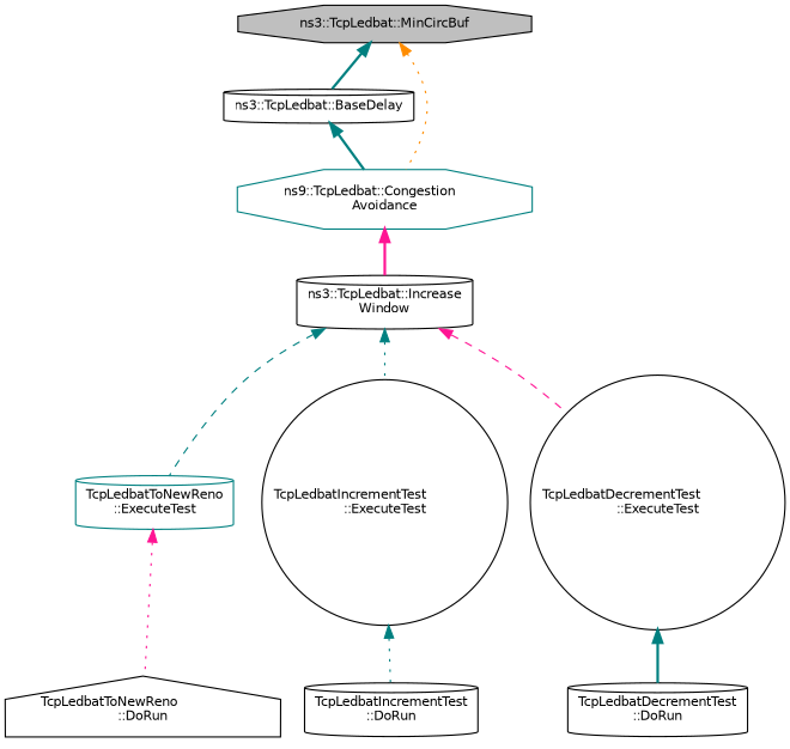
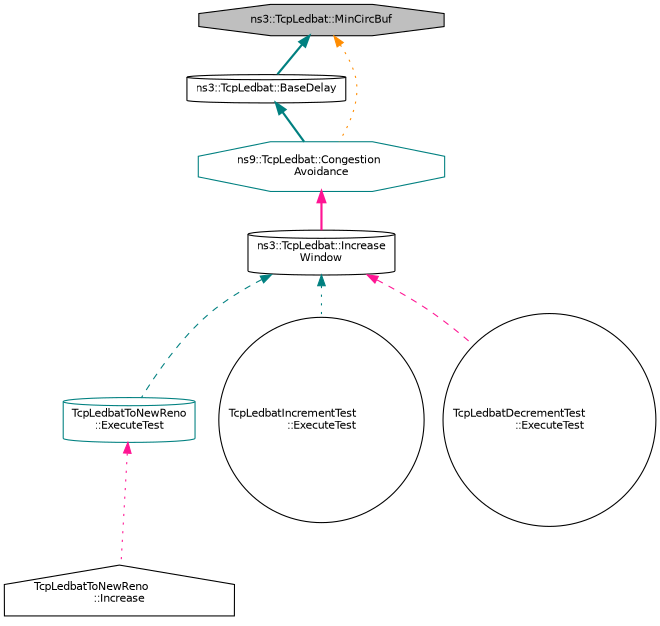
  digraph {
    rankdir=TB
    node [color=black fillcolor=white fontname=Helvetica fontsize=10 shape=cylinder style=filled]
    edge [color=teal dir=back fontname=Helvetica fontsize=10 labelfontname=Helvetica labelfontsize=10 style=bold]
    n1 [fillcolor=grey75 fontcolor=black height=0.2 label="ns3::TcpLedbat::MinCircBuf" shape=octagon width=0.4]
    n2 [height=0.2 label="ns3::TcpLedbat::BaseDelay" width=0.4]
    n3 [color=teal height=0.2 label="ns9::TcpLedbat::Congestion\lAvoidance" shape=octagon width=0.4]
    n4 [height=0.2 label="ns3::TcpLedbat::Increase\lWindow" width=0.4]
    n5 [color=teal height=0.2 label="TcpLedbatToNewReno\l::ExecuteTest" width=0.4]
    n6 [height=0.2 label="TcpLedbatIncrementTest\l::ExecuteTest" shape=circle width=0.4]
    n7 [height=0.2 label="TcpLedbatDecrementTest\l::ExecuteTest" shape=circle width=0.4]
-   n8 [height=0.2 label="TcpLedbatToNewReno\l::DoRun" shape=house width=0.4]
-   n9 [height=0.2 label="TcpLedbatIncrementTest\l::DoRun" width=0.4]
-   n10 [height=0.2 label="TcpLedbatDecrementTest\l::DoRun" width=0.4]
+   n8 [height=0.2 label="TcpLedbatToNewReno\l::Increase" shape=house width=0.4]
    n1 -> n2
    n1 -> n3 [color=darkorange style=dotted]
    n2 -> n3
    n3 -> n4 [color=deeppink]
    n4 -> n5 [style=dashed]
    n4 -> n6 [style=dotted]
    n4 -> n7 [color=deeppink style=dashed]
    n5 -> n8 [color=deeppink style=dotted]
-   n6 -> n9 [style=dotted]
-   n7 -> n10
  }
